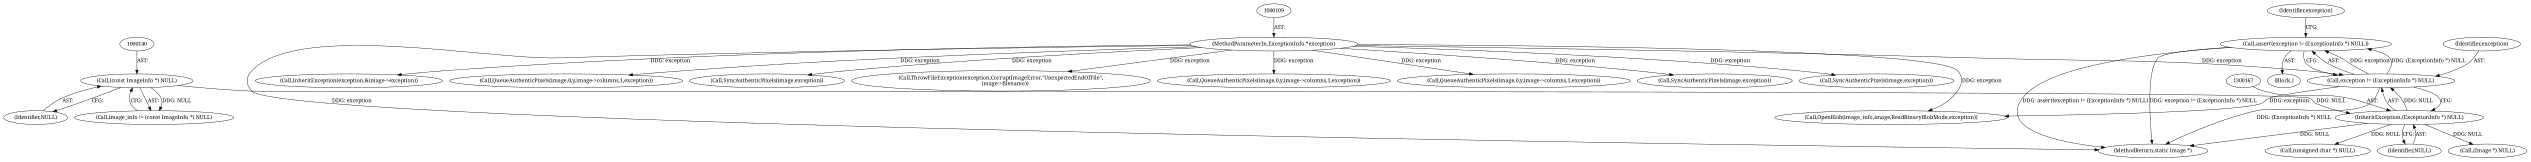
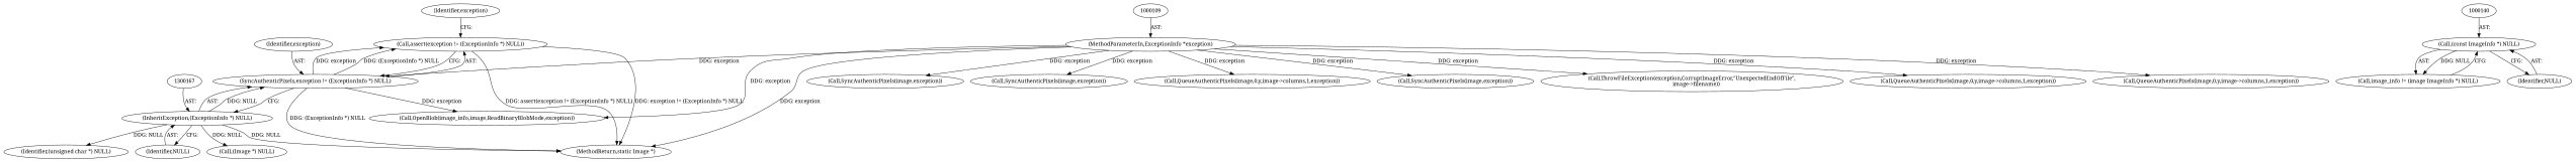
  digraph {
    fontname="Noto Serif"
    node [fontname="Noto Serif"]
    edge [fontname="Noto Serif"]
    n1 [label="(Call,assert(exception != (ExceptionInfo *) NULL))"]
-   n2 [label="(Call,exception != (ExceptionInfo *) NULL)"]
-   n3 [label="(Block,)"]
+   n2 [label="(SyncAuthenticPixels,exception != (ExceptionInfo *) NULL)"]
    n4 [label="(MethodReturn,static Image *)"]
    n5 [label="(InheritException,(ExceptionInfo *) NULL)"]
    n6 [label="(Call,OpenBlob(image_info,image,ReadBinaryBlobMode,exception))"]
    n7 [label="(Call,(Image *) NULL)"]
-   n8 [label="(Call,(unsigned char *) NULL)"]
+   n8 [label="(Identifier,(unsigned char *) NULL)"]
    n9 [label="(Identifier,NULL)"]
    n10 [label="(MethodParameterIn,ExceptionInfo *exception)"]
    n11 [label="(Call,SyncAuthenticPixels(image,exception))"]
    n12 [label="(Call,ThrowFileException(exception,CorruptImageError,\"UnexpectedEndOfFile\",\n      image->filename))"]
    n13 [label="(Call,QueueAuthenticPixels(image,0,y,image->columns,1,exception))"]
    n14 [label="(Call,QueueAuthenticPixels(image,0,y,image->columns,1,exception))"]
    n15 [label="(Call,SyncAuthenticPixels(image,exception))"]
    n16 [label="(Call,SyncAuthenticPixels(image,exception))"]
-   n17 [label="(Call,InheritException(exception,&image->exception))"]
    n18 [label="(Call,QueueAuthenticPixels(image,0,y,image->columns,1,exception))"]
    1000109
    n20 [label="(Call,(const ImageInfo *) NULL)"]
-   n21 [label="(Call,image_info != (const ImageInfo *) NULL)"]
+   n21 [label="(Call,image_info != (image ImageInfo *) NULL)"]
    n22 [label="(Identifier,NULL)"]
    n23 [label="(Identifier,exception)"]
    n24 [label="(Identifier,exception)"]
    n25 [label=1300167]
    1000140
    n1 -> n2 [label="CFG: "]
-   n1 -> n3 [label="AST: "]
    n1 -> n4 [label="DDG: exception != (ExceptionInfo *) NULL"]
    n1 -> n4 [label="DDG: assert(exception != (ExceptionInfo *) NULL)"]
    n2 -> n1 [label="AST: "]
    n2 -> n1 [label="DDG: exception"]
    n2 -> n1 [label="DDG: (ExceptionInfo *) NULL"]
    n2 -> n4 [label="DDG: (ExceptionInfo *) NULL"]
    n2 -> n5 [label="CFG: "]
    n2 -> n6 [label="DDG: exception"]
    n5 -> n2 [label="AST: "]
    n5 -> n2 [label="DDG: NULL"]
    n5 -> n4 [label="DDG: NULL"]
    n5 -> n7 [label="DDG: NULL"]
    n5 -> n8 [label="DDG: NULL"]
    n5 -> n9 [label="CFG: "]
    n9 -> n5 [label="AST: "]
    n10 -> n2 [label="DDG: exception"]
    n10 -> n4 [label="DDG: exception"]
    n10 -> n6 [label="DDG: exception"]
    n10 -> n11 [label="DDG: exception"]
    n10 -> n12 [label="DDG: exception"]
    n10 -> n13 [label="DDG: exception"]
    n10 -> n14 [label="DDG: exception"]
    n10 -> n15 [label="DDG: exception"]
    n10 -> n16 [label="DDG: exception"]
-   n10 -> n17 [label="DDG: exception"]
    n10 -> n18 [label="DDG: exception"]
    1000109 -> n10 [label="AST: "]
-   n20 -> n5 [label="DDG: NULL"]
    n20 -> n21 [label="AST: "]
    n20 -> n21 [label="DDG: NULL"]
    n20 -> n22 [label="CFG: "]
    n21 -> n20 [label="CFG: "]
    n22 -> n20 [label="AST: "]
    n23 -> n1 [label="CFG: "]
    n24 -> n2 [label="AST: "]
    n25 -> n5 [label="AST: "]
    1000140 -> n20 [label="AST: "]
  }
